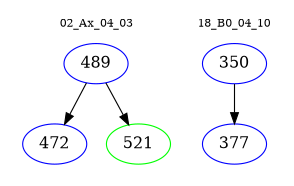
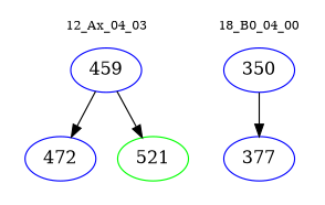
  digraph {
    node [color=blue]
    edge [color=black]
-   n1 [label=489]
+   n1 [label=459]
    n2 [label=472]
    n3 [color=green label=521]
    n4 [label=350]
    n5 [label=377]
    subgraph cluster_1 {
      color=white
      fontsize=10
-     label="02_Ax_04_03"
+     label="12_Ax_04_03"
      n1
      n2
      n3
    }
    subgraph cluster_2 {
      color=white
      fontsize=10
-     label="18_B0_04_10"
+     label="18_B0_04_00"
      n4
      n5
    }
    n1 -> n2
    n1 -> n3
    n4 -> n5
  }
